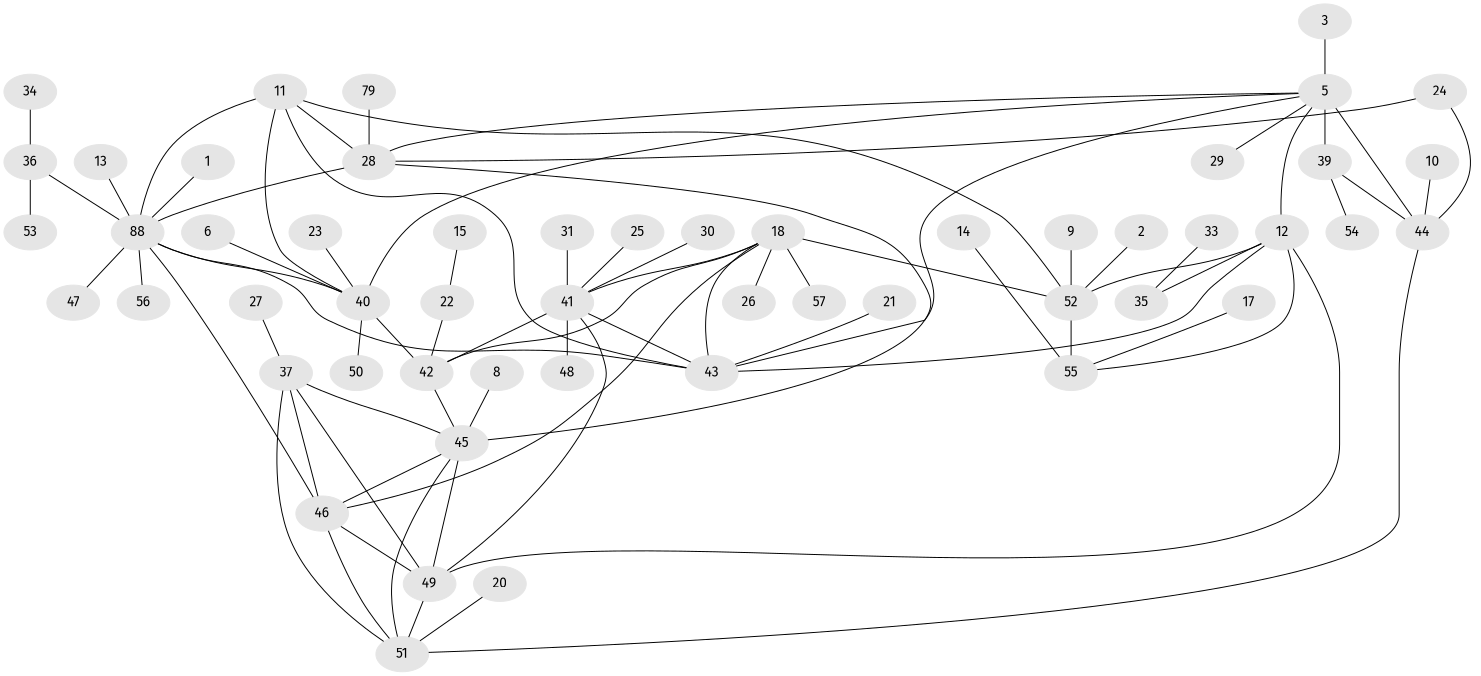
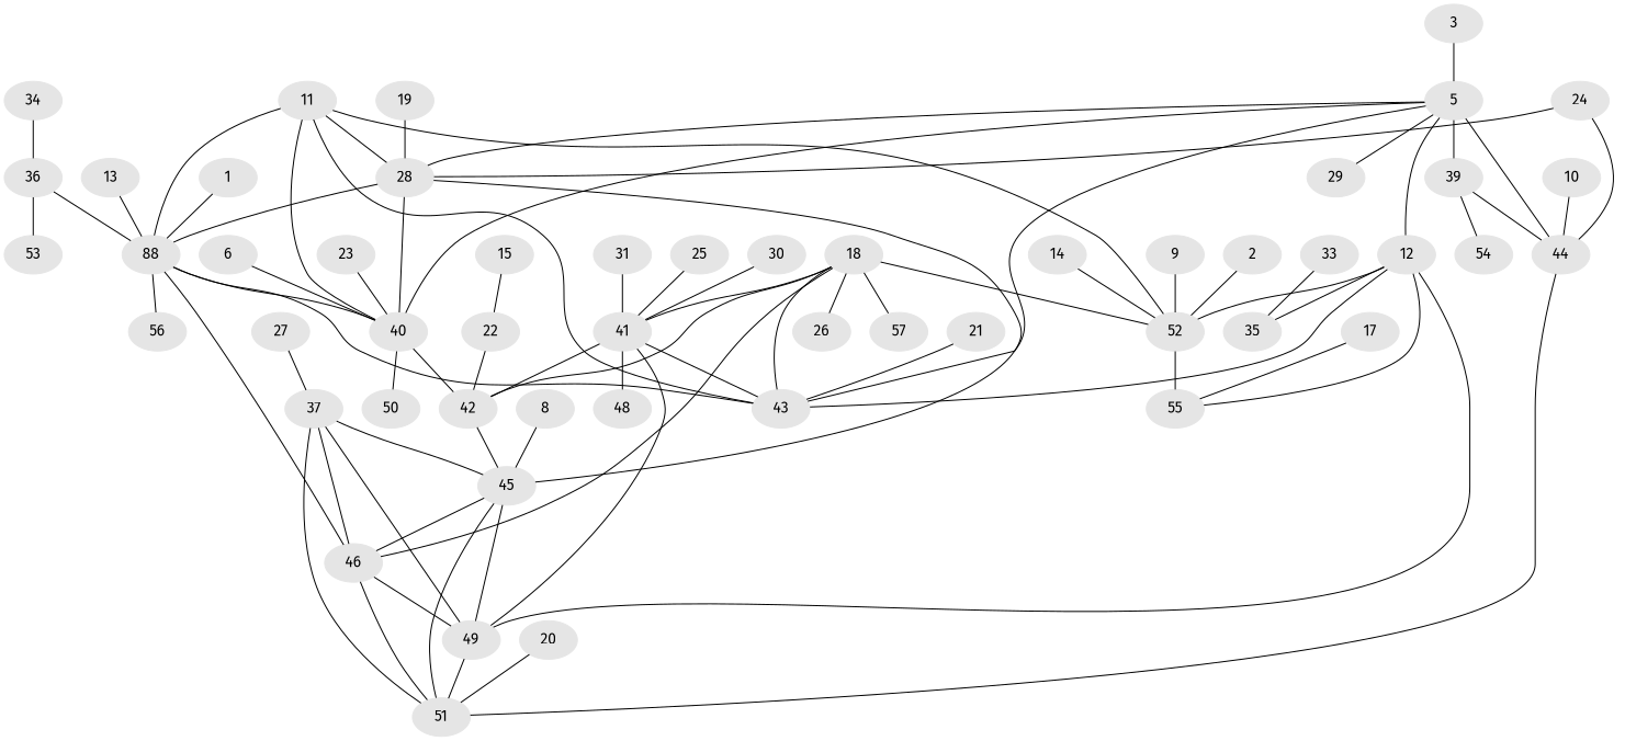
  graph {
    fontname="Fira Sans"
    node [color=gray90 fontname="Fira Sans" style=filled]
    edge [fontname="Fira Sans" weight=1.0]
    n1 [label=88]
    1
    40
    43
    46
-   47
    56
    2
    52
    55
    3
    5
    12
    28
    29
    39
    44
    36
    53
    35
    49
    45
    54
    42
    50
    51
    6
    8
    9
    10
    11
    13
    14
    15
    22
    17
    18
    26
    41
    57
    48
-   19 [label=79]
+   19
    20
    21
    23
    24
    25
    27
    37
    30
    31
    33
    34
    n1 -- 40
    n1 -- 43
    n1 -- 46
-   n1 -- 47
    n1 -- 56
    1 -- n1
    40 -- 42
    40 -- 50
    46 -- 49
    46 -- 51
    2 -- 52
    52 -- 55 [weight=3.0]
    3 -- 5
    5 -- 40
    5 -- 43
    5 -- 12
    5 -- 28
    5 -- 29
    5 -- 39 [weight=3.0]
    5 -- 44 [weight=3.0]
    12 -- 43
    12 -- 52 [weight=3.0]
    12 -- 55
    12 -- 35
    12 -- 49
    28 -- n1
+   28 -- 40
    28 -- 45
    39 -- 44
    39 -- 54
    44 -- 51
    36 -- n1
    36 -- 53
    49 -- 51
    45 -- 46
    45 -- 49
    45 -- 51
    42 -- 45
    6 -- 40
    8 -- 45
    9 -- 52
    10 -- 44
    11 -- n1 [weight=2.0]
    11 -- 40 [weight=2.0]
    11 -- 43
    11 -- 52
    11 -- 28 [weight=2.0]
    13 -- n1
-   14 -- 55
+   14 -- 52
    15 -- 22
    22 -- 42
    17 -- 55
    18 -- 43 [weight=2.0]
    18 -- 46
    18 -- 52
    18 -- 42 [weight=2.0]
    18 -- 26
    18 -- 41 [weight=2.0]
    18 -- 57
    41 -- 43 [weight=2.0]
    41 -- 49
    41 -- 42
    41 -- 48
    19 -- 28
    20 -- 51
    21 -- 43
    23 -- 40
    24 -- 28
    24 -- 44
    25 -- 41
    27 -- 37
    37 -- 46
    37 -- 49
    37 -- 45
    37 -- 51
    30 -- 41
    31 -- 41
    33 -- 35
    34 -- 36
  }
